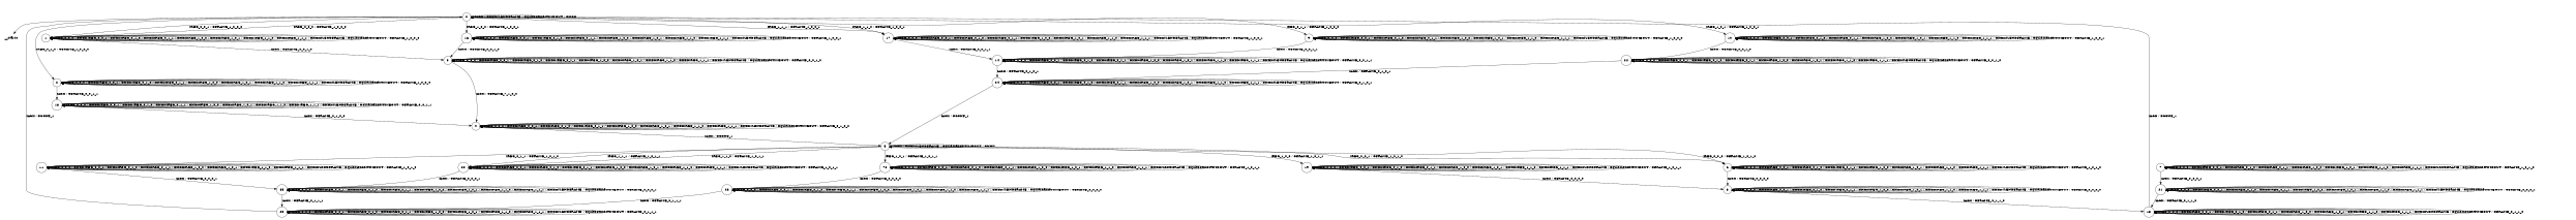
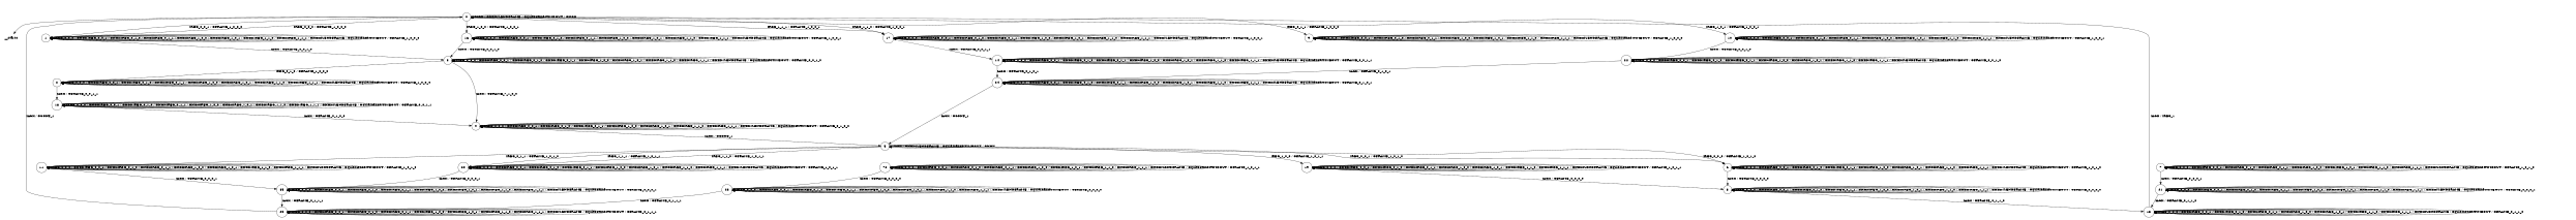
  digraph {
    node [shape=circle]
    __start0 [shape=none]
    n2 [label=0]
    n3 [label=1]
    n4 [label=2]
    n5 [label=9]
    n6 [label=10]
    n7 [label=16]
    n8 [label=17]
    n9 [label=3]
    n10 [label=18]
    n11 [label=14]
    n12 [label=22]
    n13 [label=4]
    n14 [label=5]
    n15 [label=6]
    n16 [label=11]
    n17 [label=72]
    n18 [label=19]
    n19 [label=20]
    n20 [label=8]
    n21 [label=7]
    n22 [label=21]
    n23 [label=85]
    n24 [label=23]
    n25 [label=13]
    n26 [label=24]
    n27 [label=25]
    n2 -> __start0
    n2 -> n2 [label="IACK / ONOK"]
    n2 -> n2 [label="ISENDFRAME / Oquiescence"]
    n2 -> n2 [label="ITIMEOUT / ONOK"]
    n2 -> n3 [label="IREQ_0_0_0 / OFRAME_1_0_0_0"]
    n2 -> n3 [label="IREQ_0_0_1 / OFRAME_1_0_0_0"]
-   n2 -> n4 [label="IREQ_0_1_0 / OFRAME_1_0_0_0"]
+   n9 -> n4 [label="IREQ_0_1_0 / OFRAME_1_0_0_0"]
    n2 -> n5 [label="IREQ_0_1_1 / OFRAME_1_0_0_0"]
    n2 -> n6 [label="IREQ_1_0_1 / OFRAME_1_0_0_1"]
    n2 -> n7 [label="IREQ_1_0_0 / OFRAME_1_0_0_1"]
    n2 -> n8 [label="IREQ_1_1_0 / OFRAME_1_0_0_1"]
    n2 -> n8 [label="IREQ_1_1_1 / OFRAME_1_0_0_1"]
    n3 -> n3 [label="IREQ_0_0_0 / ONOK"]
    n3 -> n3 [label="IREQ_0_0_1 / ONOK"]
    n3 -> n3 [label="IREQ_0_1_0 / ONOK"]
    n3 -> n3 [label="IREQ_0_1_1 / ONOK"]
    n3 -> n3 [label="IREQ_1_0_0 / ONOK"]
    n3 -> n3 [label="IREQ_1_0_1 / ONOK"]
    n3 -> n3 [label="IREQ_1_1_0 / ONOK"]
    n3 -> n3 [label="IREQ_1_1_1 / ONOK"]
    n3 -> n3 [label="ISENDFRAME / Oquiescence"]
    n3 -> n3 [label="ITIMEOUT / OFRAME_1_0_0_0"]
    n3 -> n9 [label="IACK / OFRAME_0_0_1_0"]
    n4 -> n4 [label="IREQ_0_0_0 / ONOK"]
    n4 -> n4 [label="IREQ_0_0_1 / ONOK"]
    n4 -> n4 [label="IREQ_0_1_0 / ONOK"]
    n4 -> n4 [label="IREQ_0_1_1 / ONOK"]
    n4 -> n4 [label="IREQ_1_0_0 / ONOK"]
    n4 -> n4 [label="IREQ_1_0_1 / ONOK"]
    n4 -> n4 [label="IREQ_1_1_0 / ONOK"]
    n4 -> n4 [label="IREQ_1_1_1 / ONOK"]
    n4 -> n4 [label="ISENDFRAME / Oquiescence"]
    n4 -> n4 [label="ITIMEOUT / OFRAME_1_0_0_0"]
    n4 -> n10 [label="IACK / OFRAME_0_0_1_1"]
    n5 -> n5 [label="IREQ_0_0_0 / ONOK"]
    n5 -> n5 [label="IREQ_0_0_1 / ONOK"]
    n5 -> n5 [label="IREQ_0_1_0 / ONOK"]
    n5 -> n5 [label="IREQ_0_1_1 / ONOK"]
    n5 -> n5 [label="IREQ_1_0_0 / ONOK"]
    n5 -> n5 [label="IREQ_1_0_1 / ONOK"]
    n5 -> n5 [label="IREQ_1_1_0 / ONOK"]
    n5 -> n5 [label="IREQ_1_1_1 / ONOK"]
    n5 -> n5 [label="ISENDFRAME / Oquiescence"]
    n5 -> n5 [label="ITIMEOUT / OFRAME_1_0_0_0"]
-   n5 -> n11 [label="IACK / OFRAME_0_0_1_1"]
    n6 -> n6 [label="IREQ_0_0_0 / ONOK"]
    n6 -> n6 [label="IREQ_0_0_1 / ONOK"]
    n6 -> n6 [label="IREQ_0_1_0 / ONOK"]
    n6 -> n6 [label="IREQ_0_1_1 / ONOK"]
    n6 -> n6 [label="IREQ_1_0_0 / ONOK"]
    n6 -> n6 [label="IREQ_1_0_1 / ONOK"]
    n6 -> n6 [label="IREQ_1_1_0 / ONOK"]
    n6 -> n6 [label="IREQ_1_1_1 / ONOK"]
    n6 -> n6 [label="ISENDFRAME / Oquiescence"]
    n6 -> n6 [label="ITIMEOUT / OFRAME_1_0_0_1"]
    n6 -> n12 [label="IACK / OFRAME_0_0_1_0"]
    n7 -> n7 [label="IREQ_0_0_0 / ONOK"]
    n7 -> n7 [label="IREQ_0_0_1 / ONOK"]
    n7 -> n7 [label="IREQ_0_1_0 / ONOK"]
    n7 -> n7 [label="IREQ_0_1_1 / ONOK"]
    n7 -> n7 [label="IREQ_1_0_0 / ONOK"]
    n7 -> n7 [label="IREQ_1_0_1 / ONOK"]
    n7 -> n7 [label="IREQ_1_1_0 / ONOK"]
    n7 -> n7 [label="IREQ_1_1_1 / ONOK"]
    n7 -> n7 [label="ISENDFRAME / Oquiescence"]
    n7 -> n7 [label="ITIMEOUT / OFRAME_1_0_0_1"]
    n7 -> n9 [label="IACK / OFRAME_0_0_1_0"]
    n8 -> n8 [label="IREQ_0_0_0 / ONOK"]
    n8 -> n8 [label="IREQ_0_0_1 / ONOK"]
    n8 -> n8 [label="IREQ_0_1_0 / ONOK"]
    n8 -> n8 [label="IREQ_0_1_1 / ONOK"]
    n8 -> n8 [label="IREQ_1_0_0 / ONOK"]
    n8 -> n8 [label="IREQ_1_0_1 / ONOK"]
    n8 -> n8 [label="IREQ_1_1_0 / ONOK"]
    n8 -> n8 [label="IREQ_1_1_1 / ONOK"]
    n8 -> n8 [label="ISENDFRAME / Oquiescence"]
    n8 -> n8 [label="ITIMEOUT / OFRAME_1_0_0_1"]
    n8 -> n11 [label="IACK / OFRAME_0_0_1_1"]
    n9 -> n9 [label="IREQ_0_0_0 / ONOK"]
    n9 -> n9 [label="IREQ_0_0_1 / ONOK"]
    n9 -> n9 [label="IREQ_0_1_0 / ONOK"]
    n9 -> n9 [label="IREQ_0_1_1 / ONOK"]
    n9 -> n9 [label="IREQ_1_0_0 / ONOK"]
    n9 -> n9 [label="IREQ_1_0_1 / ONOK"]
    n9 -> n9 [label="IREQ_1_1_0 / ONOK"]
    n9 -> n9 [label="IREQ_1_1_1 / ONOK"]
    n9 -> n9 [label="ISENDFRAME / Oquiescence"]
    n9 -> n9 [label="ITIMEOUT / OFRAME_0_0_1_0"]
    n9 -> n13 [label="IACK / OFRAME_7_1_0_0"]
    n10 -> n10 [label="IREQ_0_0_0 / ONOK"]
    n10 -> n10 [label="IREQ_0_0_1 / ONOK"]
    n10 -> n10 [label="IREQ_0_1_0 / ONOK"]
    n10 -> n10 [label="IREQ_0_1_1 / ONOK"]
    n10 -> n10 [label="IREQ_1_0_0 / ONOK"]
    n10 -> n10 [label="IREQ_1_0_1 / ONOK"]
    n10 -> n10 [label="IREQ_1_1_0 / ONOK"]
    n10 -> n10 [label="IREQ_1_1_1 / ONOK"]
    n10 -> n10 [label="ISENDFRAME / Oquiescence"]
    n10 -> n10 [label="ITIMEOUT / OFRAME_0_0_1_1"]
    n10 -> n13 [label="IACK / OFRAME_0_1_0_0"]
    n11 -> n11 [label="IREQ_0_0_0 / ONOK"]
    n11 -> n11 [label="IREQ_0_0_1 / ONOK"]
    n11 -> n11 [label="IREQ_0_1_0 / ONOK"]
    n11 -> n11 [label="IREQ_0_1_1 / ONOK"]
    n11 -> n11 [label="IREQ_1_0_0 / ONOK"]
    n11 -> n11 [label="IREQ_1_0_1 / ONOK"]
    n11 -> n11 [label="IREQ_1_1_0 / ONOK"]
    n11 -> n11 [label="IREQ_1_1_1 / ONOK"]
    n11 -> n11 [label="ISENDFRAME / Oquiescence"]
    n11 -> n11 [label="ITIMEOUT / OFRAME_0_0_1_1"]
    n11 -> n26 [label="IACK / OFRAME_0_1_0_1"]
    n12 -> n12 [label="IREQ_0_0_0 / ONOK"]
    n12 -> n12 [label="IREQ_0_0_1 / ONOK"]
    n12 -> n12 [label="IREQ_0_1_0 / ONOK"]
    n12 -> n12 [label="IREQ_0_1_1 / ONOK"]
    n12 -> n12 [label="IREQ_1_0_0 / ONOK"]
    n12 -> n12 [label="IREQ_1_0_1 / ONOK"]
    n12 -> n12 [label="IREQ_1_1_0 / ONOK"]
    n12 -> n12 [label="IREQ_1_1_1 / ONOK"]
    n12 -> n12 [label="ISENDFRAME / Oquiescence"]
    n12 -> n12 [label="ITIMEOUT / OFRAME_0_0_1_0"]
    n12 -> n26 [label="IACK / OFRAME_0_1_0_1"]
    n13 -> n13 [label="IREQ_0_0_0 / ONOK"]
    n13 -> n13 [label="IREQ_0_0_1 / ONOK"]
    n13 -> n13 [label="IREQ_0_1_0 / ONOK"]
    n13 -> n13 [label="IREQ_0_1_1 / ONOK"]
    n13 -> n13 [label="IREQ_1_0_0 / ONOK"]
    n13 -> n13 [label="IREQ_1_0_1 / ONOK"]
    n13 -> n13 [label="IREQ_1_1_0 / ONOK"]
    n13 -> n13 [label="IREQ_1_1_1 / ONOK"]
    n13 -> n13 [label="ISENDFRAME / Oquiescence"]
    n13 -> n13 [label="ITIMEOUT / OFRAME_0_1_0_0"]
    n13 -> n14 [label="IACK / OCONF_1"]
    n14 -> n14 [label="IACK / ONOK"]
    n14 -> n14 [label="ISENDFRAME / Oquiescence"]
    n14 -> n14 [label="ITIMEOUT / ONOK"]
    n14 -> n15 [label="IREQ_0_0_0 / OFRAME_1_0_1_0"]
    n14 -> n15 [label="IREQ_0_0_1 / OFRAME_1_0_1_0"]
    n14 -> n16 [label="IREQ_0_1_1 / OFRAME_1_0_1_0"]
-   n14 -> n17 [label="IREQ_1_0_1 / OFRAME_1_0_1_1"]
    n14 -> n18 [label="IREQ_1_0_0 / OFRAME_1_0_1_1"]
    n14 -> n19 [label="IREQ_1_1_0 / OFRAME_1_0_1_1"]
    n14 -> n19 [label="IREQ_1_1_1 / OFRAME_1_0_1_1"]
    n15 -> n15 [label="IREQ_0_0_0 / ONOK"]
    n15 -> n15 [label="IREQ_0_0_1 / ONOK"]
    n15 -> n15 [label="IREQ_0_1_0 / ONOK"]
    n15 -> n15 [label="IREQ_0_1_1 / ONOK"]
    n15 -> n15 [label="IREQ_1_0_0 / ONOK"]
    n15 -> n15 [label="IREQ_1_0_1 / ONOK"]
    n15 -> n15 [label="IREQ_1_1_0 / ONOK"]
    n15 -> n15 [label="IREQ_1_1_1 / ONOK"]
    n15 -> n15 [label="ISENDFRAME / Oquiescence"]
    n15 -> n15 [label="ITIMEOUT / OFRAME_1_0_1_0"]
    n15 -> n20 [label="IACK / OFRAME_0_0_0_0"]
    n16 -> n16 [label="IREQ_0_0_0 / ONOK"]
    n16 -> n16 [label="IREQ_0_0_1 / ONOK"]
    n16 -> n16 [label="IREQ_0_1_0 / ONOK"]
    n16 -> n16 [label="IREQ_0_1_1 / ONOK"]
    n16 -> n16 [label="IREQ_1_0_0 / ONOK"]
    n16 -> n16 [label="IREQ_1_0_1 / ONOK"]
    n16 -> n16 [label="IREQ_1_1_0 / ONOK"]
    n16 -> n16 [label="IREQ_1_1_1 / ONOK"]
    n16 -> n16 [label="ISENDFRAME / Oquiescence"]
    n16 -> n16 [label="ITIMEOUT / OFRAME_1_0_1_0"]
    n16 -> n23 [label="IACK / OFRAME_0_0_0_1"]
    n17 -> n17 [label="IREQ_0_0_0 / ONOK"]
    n17 -> n17 [label="IREQ_0_0_1 / ONOK"]
    n17 -> n17 [label="IREQ_0_1_0 / ONOK"]
    n17 -> n17 [label="IREQ_0_1_1 / ONOK"]
    n17 -> n17 [label="IREQ_1_0_0 / ONOK"]
    n17 -> n17 [label="IREQ_1_0_1 / ONOK"]
    n17 -> n17 [label="IREQ_1_1_0 / ONOK"]
    n17 -> n17 [label="IREQ_1_1_1 / ONOK"]
    n17 -> n17 [label="ISENDFRAME / Oquiescence"]
    n17 -> n17 [label="ITIMEOUT / OFRAME_1_0_1_1"]
    n17 -> n24 [label="IACK / OFRAME_0_0_0_0"]
    n18 -> n18 [label="IREQ_0_0_0 / ONOK"]
    n18 -> n18 [label="IREQ_0_0_1 / ONOK"]
    n18 -> n18 [label="IREQ_0_1_0 / ONOK"]
    n18 -> n18 [label="IREQ_0_1_1 / ONOK"]
    n18 -> n18 [label="IREQ_1_0_0 / ONOK"]
    n18 -> n18 [label="IREQ_1_0_1 / ONOK"]
    n18 -> n18 [label="IREQ_1_1_0 / ONOK"]
    n18 -> n18 [label="IREQ_1_1_1 / ONOK"]
    n18 -> n18 [label="ISENDFRAME / Oquiescence"]
    n18 -> n18 [label="ITIMEOUT / OFRAME_1_0_1_1"]
    n18 -> n20 [label="IACK / OFRAME_0_0_0_0"]
    n19 -> n19 [label="IREQ_0_0_0 / ONOK"]
    n19 -> n19 [label="IREQ_0_0_1 / ONOK"]
    n19 -> n19 [label="IREQ_0_1_0 / ONOK"]
    n19 -> n19 [label="IREQ_0_1_1 / ONOK"]
    n19 -> n19 [label="IREQ_1_0_0 / ONOK"]
    n19 -> n19 [label="IREQ_1_0_1 / ONOK"]
    n19 -> n19 [label="IREQ_1_1_0 / ONOK"]
    n19 -> n19 [label="IREQ_1_1_1 / ONOK"]
    n19 -> n19 [label="ISENDFRAME / Oquiescence"]
    n19 -> n19 [label="ITIMEOUT / OFRAME_1_0_1_1"]
    n19 -> n23 [label="IACK / OFRAME_0_0_0_1"]
    n20 -> n20 [label="IREQ_0_0_0 / ONOK"]
    n20 -> n20 [label="IREQ_0_0_1 / ONOK"]
    n20 -> n20 [label="IREQ_0_1_0 / ONOK"]
    n20 -> n20 [label="IREQ_0_1_1 / ONOK"]
    n20 -> n20 [label="IREQ_1_0_0 / ONOK"]
    n20 -> n20 [label="IREQ_1_0_1 / ONOK"]
    n20 -> n20 [label="IREQ_1_1_0 / ONOK"]
    n20 -> n20 [label="IREQ_1_1_1 / ONOK"]
    n20 -> n20 [label="ISENDFRAME / Oquiescence"]
    n20 -> n20 [label="ITIMEOUT / OFRAME_0_0_0_0"]
    n20 -> n25 [label="IACK / OFRAME_0_1_1_0"]
    n21 -> n21 [label="IREQ_0_0_0 / ONOK"]
    n21 -> n21 [label="IREQ_0_0_1 / ONOK"]
    n21 -> n21 [label="IREQ_0_1_0 / ONOK"]
    n21 -> n21 [label="IREQ_0_1_1 / ONOK"]
    n21 -> n21 [label="IREQ_1_0_0 / ONOK"]
    n21 -> n21 [label="IREQ_1_0_1 / ONOK"]
    n21 -> n21 [label="IREQ_1_1_0 / ONOK"]
    n21 -> n21 [label="IREQ_1_1_1 / ONOK"]
    n21 -> n21 [label="ISENDFRAME / Oquiescence"]
    n21 -> n21 [label="ITIMEOUT / OFRAME_1_0_1_0"]
    n21 -> n22 [label="IACK / OFRAME_0_0_0_1"]
    n22 -> n22 [label="IREQ_0_0_0 / ONOK"]
    n22 -> n22 [label="IREQ_0_0_1 / ONOK"]
    n22 -> n22 [label="IREQ_0_1_0 / ONOK"]
    n22 -> n22 [label="IREQ_0_1_1 / ONOK"]
    n22 -> n22 [label="IREQ_1_0_0 / ONOK"]
    n22 -> n22 [label="IREQ_1_0_1 / ONOK"]
    n22 -> n22 [label="IREQ_1_1_0 / ONOK"]
    n22 -> n22 [label="IREQ_1_1_1 / ONOK"]
    n22 -> n22 [label="ISENDFRAME / Oquiescence"]
    n22 -> n22 [label="ITIMEOUT / OFRAME_0_0_0_1"]
    n22 -> n25 [label="IACK / OFRAME_0_1_1_0"]
    n23 -> n23 [label="IREQ_0_0_0 / ONOK"]
    n23 -> n23 [label="IREQ_0_0_1 / ONOK"]
    n23 -> n23 [label="IREQ_0_1_0 / ONOK"]
    n23 -> n23 [label="IREQ_0_1_1 / ONOK"]
    n23 -> n23 [label="IREQ_1_0_0 / ONOK"]
    n23 -> n23 [label="IREQ_1_0_1 / ONOK"]
    n23 -> n23 [label="IREQ_1_1_0 / ONOK"]
    n23 -> n23 [label="IREQ_1_1_1 / ONOK"]
    n23 -> n23 [label="ISENDFRAME / Oquiescence"]
    n23 -> n23 [label="ITIMEOUT / OFRAME_0_0_0_1"]
    n23 -> n27 [label="IACK / OFRAME_0_1_1_1"]
    n24 -> n24 [label="IREQ_0_0_0 / ONOK"]
    n24 -> n24 [label="IREQ_0_0_1 / ONOK"]
    n24 -> n24 [label="IREQ_0_1_0 / ONOK"]
    n24 -> n24 [label="IREQ_0_1_1 / ONOK"]
    n24 -> n24 [label="IREQ_1_0_0 / ONOK"]
    n24 -> n24 [label="IREQ_1_0_1 / ONOK"]
    n24 -> n24 [label="IREQ_1_1_0 / ONOK"]
    n24 -> n24 [label="IREQ_1_1_1 / ONOK"]
    n24 -> n24 [label="ISENDFRAME / Oquiescence"]
    n24 -> n24 [label="ITIMEOUT / OFRAME_0_0_0_0"]
    n24 -> n27 [label="IACK / OFRAME_0_1_1_1"]
-   n25 -> n2 [label="IACK / OCONF_1"]
+   n25 -> n2 [label="IACK / IREQ_1"]
    n25 -> n25 [label="IREQ_0_0_0 / ONOK"]
    n25 -> n25 [label="IREQ_0_0_1 / ONOK"]
    n25 -> n25 [label="IREQ_0_1_0 / ONOK"]
    n25 -> n25 [label="IREQ_0_1_1 / ONOK"]
    n25 -> n25 [label="IREQ_1_0_0 / ONOK"]
    n25 -> n25 [label="IREQ_1_0_1 / ONOK"]
    n25 -> n25 [label="IREQ_1_1_0 / ONOK"]
    n25 -> n25 [label="IREQ_1_1_1 / ONOK"]
    n25 -> n25 [label="ISENDFRAME / Oquiescence"]
    n25 -> n25 [label="ITIMEOUT / OFRAME_0_1_1_0"]
    n26 -> n14 [label="IACK / OCONF_1"]
    n26 -> n26 [label="IREQ_0_0_0 / ONOK"]
    n26 -> n26 [label="IREQ_0_0_1 / ONOK"]
    n26 -> n26 [label="IREQ_0_1_0 / ONOK"]
    n26 -> n26 [label="IREQ_0_1_1 / ONOK"]
    n26 -> n26 [label="IREQ_1_0_0 / ONOK"]
    n26 -> n26 [label="IREQ_1_0_1 / ONOK"]
    n26 -> n26 [label="IREQ_1_1_0 / ONOK"]
    n26 -> n26 [label="IREQ_1_1_1 / ONOK"]
    n26 -> n26 [label="ISENDFRAME / Oquiescence"]
    n26 -> n26 [label="ITIMEOUT / OFRAME_0_1_0_1"]
    n27 -> n2 [label="IACK / OCONF_1"]
    n27 -> n27 [label="IREQ_0_0_0 / ONOK"]
    n27 -> n27 [label="IREQ_0_0_1 / ONOK"]
    n27 -> n27 [label="IREQ_0_1_0 / ONOK"]
    n27 -> n27 [label="IREQ_0_1_1 / ONOK"]
    n27 -> n27 [label="IREQ_1_0_0 / ONOK"]
    n27 -> n27 [label="IREQ_1_0_1 / ONOK"]
    n27 -> n27 [label="IREQ_1_1_0 / ONOK"]
    n27 -> n27 [label="IREQ_1_1_1 / ONOK"]
    n27 -> n27 [label="ISENDFRAME / Oquiescence"]
    n27 -> n27 [label="ITIMEOUT / OFRAME_0_1_1_1"]
  }
